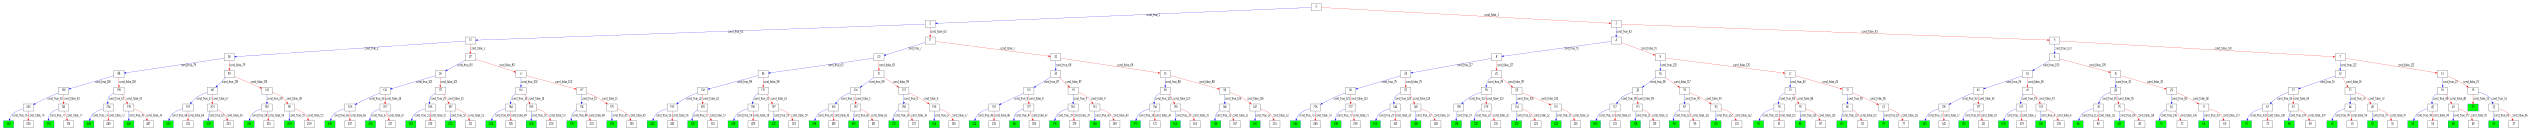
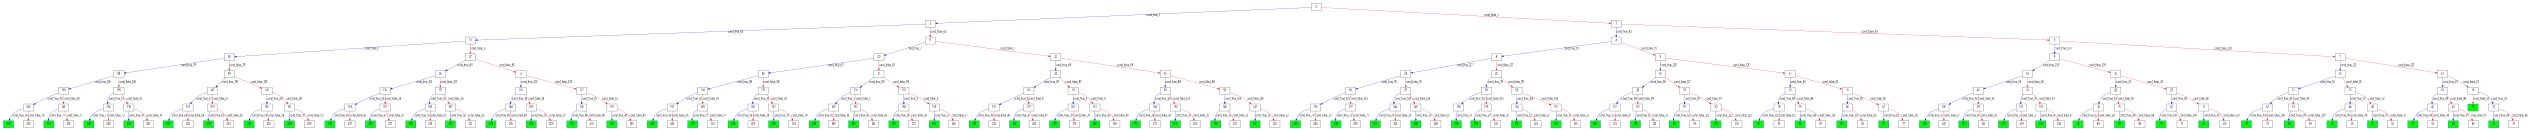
  digraph {
    fontname="Comic Neue"
    node [color=black fontname="Comic Neue" shape=record]
    edge [color=blue fontname="Comic Neue"]
    94 [color=blue fillcolor=green fontcolor=black height=.5 style=filled]
    90 [color=blue fillcolor=green fontcolor=black height=.5 style=filled]
    86 [color=blue fillcolor=green fontcolor=black height=.5 style=filled]
    84 [color=blue fillcolor=green fontcolor=black height=.5 style=filled]
    82 [color=blue fillcolor=green fontcolor=black height=.5 style=filled]
    80 [color=blue fillcolor=green fontcolor=black height=.5 style=filled]
    76 [color=blue fillcolor=green fontcolor=black height=.5 style=filled]
    72 [color=blue fillcolor=green fontcolor=black height=.5 style=filled]
    70 [color=blue fillcolor=green fontcolor=black height=.5 style=filled]
    68 [color=blue fillcolor=green fontcolor=black height=.5 style=filled]
    64 [color=blue fillcolor=green fontcolor=black height=.5 style=filled]
    54 [color=blue fillcolor=green fontcolor=black height=.5 style=filled]
    52 [color=blue fillcolor=green fontcolor=black height=.5 style=filled]
    50 [color=blue fillcolor=green fontcolor=black height=.5 style=filled]
    48 [color=blue fillcolor=green fontcolor=black height=.5 style=filled]
    36 [color=blue fillcolor=green fontcolor=black height=.5 style=filled]
    33 [color=blue fillcolor=green fontcolor=black height=.5 style=filled]
    252 [color=blue fillcolor=green fontcolor=black height=.5 style=filled]
    250 [color=blue fillcolor=green fontcolor=black height=.5 style=filled]
    248 [color=blue fillcolor=green fontcolor=black height=.5 style=filled]
    246 [color=blue fillcolor=green fontcolor=black height=.5 style=filled]
    244 [color=blue fillcolor=green fontcolor=black height=.5 style=filled]
    242 [color=blue fillcolor=green fontcolor=black height=.5 style=filled]
    238 [color=blue fillcolor=green fontcolor=black height=.5 style=filled]
    236 [color=blue fillcolor=green fontcolor=black height=.5 style=filled]
    232 [color=blue fillcolor=green fontcolor=black height=.5 style=filled]
    230 [color=blue fillcolor=green fontcolor=black height=.5 style=filled]
    228 [color=blue fillcolor=green fontcolor=black height=.5 style=filled]
    224 [color=blue fillcolor=green fontcolor=black height=.5 style=filled]
    222 [color=blue fillcolor=green fontcolor=black height=.5 style=filled]
    220 [color=blue fillcolor=green fontcolor=black height=.5 style=filled]
    218 [color=blue fillcolor=green fontcolor=black height=.5 style=filled]
    216 [color=blue fillcolor=green fontcolor=black height=.5 style=filled]
    214 [color=blue fillcolor=green fontcolor=black height=.5 style=filled]
    212 [color=blue fillcolor=green fontcolor=black height=.5 style=filled]
    210 [color=blue fillcolor=green fontcolor=black height=.5 style=filled]
    208 [color=blue fillcolor=green fontcolor=black height=.5 style=filled]
    204 [color=blue fillcolor=green fontcolor=black height=.5 style=filled]
    200 [color=blue fillcolor=green fontcolor=black height=.5 style=filled]
    194 [color=blue fillcolor=green fontcolor=black height=.5 style=filled]
    188 [color=blue fillcolor=green fontcolor=black height=.5 style=filled]
    182 [color=blue fillcolor=green fontcolor=black height=.5 style=filled]
    180 [color=blue fillcolor=green fontcolor=black height=.5 style=filled]
    178 [color=blue fillcolor=green fontcolor=black height=.5 style=filled]
    172 [color=blue fillcolor=green fontcolor=black height=.5 style=filled]
    170 [color=blue fillcolor=green fontcolor=black height=.5 style=filled]
    168 [color=blue fillcolor=green fontcolor=black height=.5 style=filled]
    164 [color=blue fillcolor=green fontcolor=black height=.5 style=filled]
    162 [color=blue fillcolor=green fontcolor=black height=.5 style=filled]
    156 [color=blue fillcolor=green fontcolor=black height=.5 style=filled]
    152 [color=blue fillcolor=green fontcolor=black height=.5 style=filled]
    150 [color=blue fillcolor=green fontcolor=black height=.5 style=filled]
    148 [color=blue fillcolor=green fontcolor=black height=.5 style=filled]
    140 [color=blue fillcolor=green fontcolor=black height=.5 style=filled]
    138 [color=blue fillcolor=green fontcolor=black height=.5 style=filled]
    132 [color=blue fillcolor=green fontcolor=black height=.5 style=filled]
    130 [color=blue fillcolor=green fontcolor=black height=.5 style=filled]
    124 [color=blue fillcolor=green fontcolor=black height=.5 style=filled]
    122 [color=blue fillcolor=green fontcolor=black height=.5 style=filled]
    n60 [color=blue fillcolor=green fontcolor=black height=.5 label=820 style=filled]
    118 [color=blue fillcolor=green fontcolor=black height=.5 style=filled]
    108 [color=blue fillcolor=green fontcolor=black height=.5 style=filled]
    104 [color=blue fillcolor=green fontcolor=black height=.5 style=filled]
    100 [color=blue fillcolor=green fontcolor=black height=.5 style=filled]
    0 [height=.5]
    2 [height=.5]
    3 [height=.5]
    10 [height=.5]
    11 [height=.5]
    4 [height=.5]
    5 [height=.5]
    26 [height=.5]
    27 [height=.5]
    20 [height=.5]
    21 [height=.5]
    8 [height=.5]
    9 [height=.5]
    6 [height=.5]
    7 [height=.5]
    88 [height=.5]
    89 [height=.5]
    56 [height=.5]
    57 [height=.5]
    46 [height=.5]
    47 [height=.5]
    34 [height=.5]
    35 [height=.5]
    24 [height=.5]
    25 [height=.5]
    16 [height=.5]
    17 [height=.5]
    14 [height=.5]
    15 [height=.5]
    12 [height=.5]
    13 [height=.5]
    198 [height=.5]
    199 [height=.5]
    142 [height=.5]
    143 [height=.5]
    136 [height=.5]
    137 [height=.5]
    116 [height=.5]
    117 [height=.5]
    240 [height=.5]
    241 [height=.5]
    234 [height=.5]
    235 [height=.5]
    202 [height=.5]
    203 [height=.5]
    190 [height=.5]
    191 [height=.5]
    206 [height=.5]
    207 [height=.5]
    186 [height=.5]
    187 [height=.5]
    184 [height=.5]
    185 [height=.5]
    174 [height=.5]
    175 [height=.5]
    102 [height=.5]
    109 [height=.5]
    103 [height=.5]
    105 [height=.5]
    106 [height=.5]
    166 [height=.5]
    167 [height=.5]
    189 [height=.5]
    181 [height=.5]
    107 [height=.5]
    158 [height=.5]
    159 [height=.5]
    173 [height=.5]
    165 [height=.5]
    134 [height=.5]
    135 [height=.5]
    110 [height=.5]
    111 [height=.5]
    98 [height=.5]
    99 [height=.5]
    192 [height=.5]
    n141 [height=.5 label=493]
    196 [height=.5]
    197 [height=.5]
    176 [height=.5]
    177 [height=.5]
    160 [height=.5]
    161 [height=.5]
    154 [height=.5]
    155 [height=.5]
    146 [height=.5]
    147 [height=.5]
    213 [height=.5]
    183 [height=.5]
    179 [height=.5]
    169 [height=.5]
    112 [height=.5]
    121 [height=.5]
    113 [height=.5]
    119 [height=.5]
    114 [height=.5]
    123 [height=.5]
    115 [height=.5]
    125 [height=.5]
    225 [height=.5]
    205 [height=.5]
    201 [height=.5]
    195 [height=.5]
    22 [height=.5]
    23 [height=.5]
    62 [height=.5]
    63 [height=.5]
    44 [height=.5]
    45 [height=.5]
    73 [height=.5]
    69 [height=.5]
    55 [height=.5]
    51 [height=.5]
    126 [height=.5]
    141 [height=.5]
    127 [height=.5]
    131 [height=.5]
    128 [height=.5]
    129 [height=.5]
    133 [height=.5]
    18 [height=.5]
    19 [height=.5]
    42 [height=.5]
    43 [height=.5]
    32 [height=.5]
    53 [height=.5]
    49 [height=.5]
    37 [height=.5]
    243 [height=.5]
    221 [height=.5]
    229 [height=.5]
    223 [height=.5]
    237 [height=.5]
    217 [height=.5]
    219 [height=.5]
    211 [height=.5]
    40 [height=.5]
    41 [height=.5]
    231 [height=.5]
    233 [height=.5]
    215 [height=.5]
    209 [height=.5]
    144 [height=.5]
    153 [height=.5]
    145 [height=.5]
    149 [height=.5]
    157 [height=.5]
    151 [height=.5]
    28 [height=.5]
    29 [height=.5]
    74 [height=.5]
    75 [height=.5]
    60 [height=.5]
    61 [height=.5]
    85 [height=.5]
    83 [height=.5]
    71 [height=.5]
    65 [height=.5]
    171 [height=.5]
    163 [height=.5]
    38 [height=.5]
    39 [height=.5]
    92 [height=.5]
    93 [height=.5]
    95 [height=.5]
    101 [height=.5]
    30 [height=.5]
    31 [height=.5]
    78 [height=.5]
    79 [height=.5]
    66 [height=.5]
    67 [height=.5]
    91 [height=.5]
    87 [height=.5]
    81 [height=.5]
    77 [height=.5]
    253 [height=.5]
    251 [height=.5]
    249 [height=.5]
    247 [height=.5]
    226 [height=.5]
    245 [height=.5]
    227 [height=.5]
    239 [height=.5]
    96 [height=.5]
    97 [height=.5]
    58 [height=.5]
    59 [height=.5]
    0 -> 2 [label=cond_true_1]
    0 -> 3 [color=red label=cond_false_1]
    2 -> 10 [label=cond_true_62]
    2 -> 11 [color=red label=cond_false_62]
    3 -> 4 [label=cond_true_83]
    3 -> 5 [color=red label=cond_false_83]
    10 -> 26 [label=cond_true_2]
    10 -> 27 [color=red label=cond_false_2]
    11 -> 20 [label=cond_true_7]
    11 -> 21 [color=red label=cond_false_7]
    4 -> 8 [label=cond_true_91]
    4 -> 9 [color=red label=cond_false_91]
    5 -> 6 [label=cond_true_100]
    5 -> 7 [color=red label=cond_false_100]
    26 -> 88 [label=cond_true_79]
    26 -> 89 [color=red label=cond_false_79]
    27 -> 56 [label=cond_true_80]
    27 -> 57 [color=red label=cond_false_80]
    20 -> 46 [label=cond_true_63]
    20 -> 47 [color=red label=cond_false_63]
    21 -> 34 [label=cond_true_68]
    21 -> 35 [color=red label=cond_false_68]
    8 -> 24 [label=cond_true_117]
    8 -> 25 [color=red label=cond_false_117]
    9 -> 16 [label=cond_true_120]
    9 -> 17 [color=red label=cond_false_120]
    6 -> 14 [label=cond_true_105]
    6 -> 15 [color=red label=cond_false_105]
    7 -> 12 [label=cond_true_112]
    7 -> 13 [color=red label=cond_false_112]
    88 -> 198 [label=cond_true_118]
    88 -> 199 [color=red label=cond_false_118]
    89 -> 142 [label=cond_true_119]
    89 -> 143 [color=red label=cond_false_119]
    56 -> 136 [label=cond_true_101]
    56 -> 137 [color=red label=cond_false_101]
    57 -> 116 [label=cond_true_102]
    57 -> 117 [color=red label=cond_false_102]
    46 -> 134 [label=cond_true_98]
    46 -> 135 [color=red label=cond_false_98]
    47 -> 106 [label=cond_true_99]
    47 -> 107 [color=red label=cond_false_99]
    34 -> 110 [label=cond_true_87]
    34 -> 111 [color=red label=cond_false_87]
    35 -> 98 [label=cond_true_88]
    35 -> 99 [color=red label=cond_false_88]
    24 -> 96 [label=cond_true_75]
    24 -> 97 [color=red label=cond_false_75]
    25 -> 58 [label=cond_true_78]
    25 -> 59 [color=red label=cond_false_78]
    16 -> 38 [label=cond_true_38]
    16 -> 39 [color=red label=cond_false_117]
    17 -> 30 [label=cond_true_43]
    17 -> 31 [color=red label=cond_false_43]
    14 -> 40 [label=cond_true_26]
    14 -> 41 [color=red label=cond_false_26]
    15 -> 28 [label=cond_true_33]
    15 -> 29 [color=red label=cond_false_33]
    12 -> 22 [label=cond_true_16]
    12 -> 23 [color=red label=cond_false_16]
    13 -> 18 [label=cond_true_21]
    13 -> 19 [color=red label=cond_false_21]
    198 -> 240 [label=cond_true_60]
    198 -> 241 [color=red label=cond_false_60]
    199 -> 234 [label=cond_true_61]
    199 -> 235 [color=red label=cond_false_61]
    142 -> 202 [label=cond_true_27]
    142 -> 203 [color=red label=cond_false_27]
    143 -> 190 [label=cond_true_28]
    143 -> 191 [color=red label=cond_false_28]
    136 -> 206 [label=cond_true_24]
    136 -> 207 [color=red label=cond_false_24]
    137 -> 186 [label=cond_true_25]
    137 -> 187 [color=red label=cond_false_25]
    116 -> 184 [label=cond_true_14]
    116 -> 185 [color=red label=cond_false_14]
    117 -> 174 [label=cond_true_15]
    117 -> 175 [color=red label=cond_false_15]
    240 -> 252 [label=cond_true_76]
    240 -> 253 [color=red label=cond_false_76]
    241 -> 250 [label=cond_true_77]
    241 -> 251 [color=red label=cond_false_77]
    234 -> 248 [label=cond_true_73]
    234 -> 249 [color=red label=cond_false_73]
    235 -> 246 [label=cond_true_74]
    235 -> 247 [color=red label=cond_false_74]
    202 -> 230 [label=cond_true_64]
    202 -> 231 [color=red label=cond_false_64]
    203 -> 232 [label=cond_true_65]
    203 -> 233 [color=red label=cond_false_65]
    190 -> 214 [label=cond_true_54]
    190 -> 215 [color=red label=cond_false_54]
    191 -> 208 [label=cond_true_55]
    191 -> 209 [color=red label=cond_false_55]
    206 -> 236 [label=cond_true_66]
    206 -> 237 [color=red label=cond_false_66]
    207 -> 216 [label=cond_true_67]
    207 -> 217 [color=red label=cond_false_67]
    186 -> 218 [label=cond_true_51]
    186 -> 219 [color=red label=cond_false_51]
    187 -> 210 [label=cond_true_52]
    187 -> 211 [color=red label=cond_false_52]
    184 -> 224 [label=cond_true_49]
    184 -> 225 [color=red label=cond_false_49]
    185 -> 204 [label=cond_true_50]
    185 -> 205 [color=red label=cond_false_50]
    174 -> 200 [label=cond_true_44]
    174 -> 201 [color=red label=cond_false_44]
    175 -> 194 [label=cond_true_45]
    175 -> 195 [color=red label=cond_false_45]
    102 -> 108 [label=cond_true_3]
    102 -> 109 [color=red label=cond_false_3]
    103 -> 104 [label=cond_true_4]
    103 -> 105 [color=red label=cond_false_4]
    106 -> 166 [label=cond_true_5]
    106 -> 167 [color=red label=cond_false_5]
    166 -> 188 [label=cond_true_41]
    166 -> 189 [color=red label=cond_false_41]
    167 -> 180 [label=cond_true_42]
    167 -> 181 [color=red label=cond_false_42]
    107 -> 158 [label=cond_true_6]
    107 -> 159 [color=red label=cond_false_6]
    158 -> 172 [label=cond_true_36]
    158 -> 173 [color=red label=cond_false_36]
    159 -> 164 [label=cond_true_37]
    159 -> 165 [color=red label=cond_false_37]
    134 -> 192 [label=cond_true_22]
    134 -> n141 [color=red label=cond_false_22]
    135 -> 196 [label=cond_true_23]
    135 -> 197 [color=red label=cond_false_23]
    110 -> 176 [label=cond_true_8]
    110 -> 177 [color=red label=cond_false_8]
    111 -> 160 [label=cond_true_9]
    111 -> 161 [color=red label=cond_false_9]
    98 -> 154 [label=cond_true_125]
    98 -> 155 [color=red label=cond_false_125]
    99 -> 146 [label=cond_true_126]
    99 -> 147 [color=red label=cond_false_126]
    192 -> 242 [label=cond_true_56]
    192 -> 243 [color=red label=cond_false_56]
    n141 -> 220 [label=cond_true_57]
    n141 -> 221 [color=red label=cond_false_57]
    196 -> 228 [label=cond_true_58]
    196 -> 229 [color=red label=cond_false_58]
    197 -> 222 [label=cond_true_59]
    197 -> 223 [color=red label=cond_false_59]
    176 -> 212 [label=cond_true_46]
    176 -> 213 [color=red label=cond_false_46]
    177 -> 182 [label=cond_true_47]
    177 -> 183 [color=red label=cond_false_47]
    160 -> 178 [label=cond_true_39]
    160 -> 179 [color=red label=cond_false_39]
    161 -> 168 [label=cond_true_40]
    161 -> 169 [color=red label=cond_false_40]
    154 -> 170 [label=cond_true_34]
    154 -> 171 [color=red label=cond_false_34]
    155 -> 162 [label=cond_true_35]
    155 -> 163 [color=red label=cond_false_35]
    146 -> 156 [label=cond_true_31]
    146 -> 157 [color=red label=cond_false_31]
    147 -> 150 [label=cond_true_32]
    147 -> 151 [color=red label=cond_false_32]
    112 -> n60 [label=cond_true_10]
    112 -> 121 [color=red label=cond_false_10]
    113 -> 118 [label=cond_true_11]
    113 -> 119 [color=red label=cond_false_11]
    114 -> 122 [label=cond_true_12]
    114 -> 123 [color=red label=cond_false_12]
    115 -> 124 [label=cond_true_13]
    115 -> 125 [color=red label=cond_false_13]
    22 -> 62 [label=cond_true_69]
    22 -> 63 [color=red label=cond_false_69]
    23 -> 44 [label=cond_true_72]
    23 -> 45 [color=red label=cond_false_72]
    62 -> 72 [label=cond_true_108]
    62 -> 73 [color=red label=cond_false_108]
    63 -> 68 [label=cond_true_109]
    63 -> 69 [color=red label=cond_false_109]
    44 -> 54 [label=cond_true_96]
    44 -> 55 [color=red label=cond_false_96]
    45 -> 50 [label=cond_true_97]
    45 -> 51 [color=red label=cond_false_97]
    126 -> 140 [label=cond_true_17]
    126 -> 141 [color=red label=cond_false_17]
    127 -> 130 [label=cond_true_18]
    127 -> 131 [color=red label=cond_false_18]
    128 -> 138 [label=cond_true_19]
    129 -> 132 [label=cond_true_20]
    129 -> 133 [color=red label=cond_false_20]
    18 -> 42 [label=cond_true_48]
    18 -> 43 [color=red label=cond_false_48]
    19 -> 33 [color=red label=cond_false_53]
    19 -> 32 [label=cond_true_53]
    42 -> 52 [label=cond_true_94]
    42 -> 53 [color=red label=cond_false_94]
    43 -> 48 [label=cond_true_95]
-   43 -> 49 [color=red label=cond_false_95]
+   43 -> 49 [color=red label=true_false_95]
    32 -> 36 [label=cond_true_86]
    32 -> 37 [color=red label=cond_false_86]
    40 -> 126 [label=cond_true_92]
    40 -> 127 [color=red label=cond_false_92]
    41 -> 102 [label=cond_true_93]
    41 -> 103 [color=red label=cond_false_93]
    144 -> 152 [label=cond_true_29]
    144 -> 153 [color=red label=cond_false_29]
    145 -> 148 [label=cond_true_30]
    145 -> 149 [color=red label=cond_false_30]
    28 -> 74 [label=cond_true_81]
    28 -> 75 [color=red label=cond_false_81]
    29 -> 60 [label=cond_true_82]
    29 -> 61 [color=red label=cond_false_82]
    74 -> 84 [label=cond_true_113]
    74 -> 85 [color=red label=cond_false_113]
    75 -> 82 [label=cond_true_114]
    75 -> 83 [color=red label=cond_false_114]
    60 -> 70 [label=cond_true_106]
    60 -> 71 [color=red label=cond_false_106]
    61 -> 64 [label=cond_true_107]
    61 -> 65 [color=red label=cond_false_107]
    38 -> 112 [label=cond_true_89]
    38 -> 113 [color=red label=cond_false_89]
    39 -> 92 [label=cond_true_90]
    39 -> 93 [color=red label=cond_false_90]
    92 -> 94 [label=cond_true_121]
    92 -> 95 [color=red label=cond_false_121]
    93 -> 100 [label=cond_true_122]
    93 -> 101 [color=red label=cond_false_122]
    30 -> 78 [label=cond_true_84]
    30 -> 79 [color=red label=cond_false_84]
    31 -> 66 [label=cond_true_85]
    31 -> 67 [color=red label=cond_false_85]
    78 -> 90 [label=cond_true_115]
    78 -> 91 [color=red label=cond_false_115]
    79 -> 86 [label=cond_true_116]
    79 -> 87 [color=red label=cond_false_116]
    66 -> 80 [label=cond_true_110]
    66 -> 81 [color=red label=cond_false_110]
    67 -> 76 [label=cond_true_111]
    67 -> 77 [color=red label=cond_false_111]
    226 -> 244 [label=cond_true_70]
    226 -> 245 [color=red label=cond_false_70]
    227 -> 238 [label=cond_true_71]
    227 -> 239 [color=red label=cond_false_71]
    96 -> 226 [label=cond_true_123]
    96 -> 227 [color=red label=cond_false_123]
    97 -> 144 [label=cond_true_124]
    97 -> 145 [color=red label=cond_false_124]
    58 -> 128 [label=cond_true_103]
    58 -> 129 [color=red label=cond_false_103]
    59 -> 114 [label=cond_true_104]
    59 -> 115 [color=red label=cond_false_104]
  }
